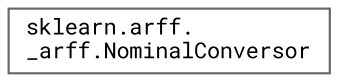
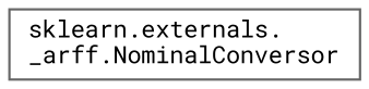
  digraph {
    rankdir=LR
    fontname="Roboto Mono"
-   n1 [color=grey40 fillcolor=white fontname="Roboto Mono" fontsize=10 height=0.2 label="sklearn.arff.\l_arff.NominalConversor" shape=box style=filled width=0.4]
+   n1 [color=grey40 fillcolor=white fontname="Roboto Mono" fontsize=10 height=0.2 label="sklearn.externals.\l_arff.NominalConversor" shape=box style=filled width=0.4]
  }
